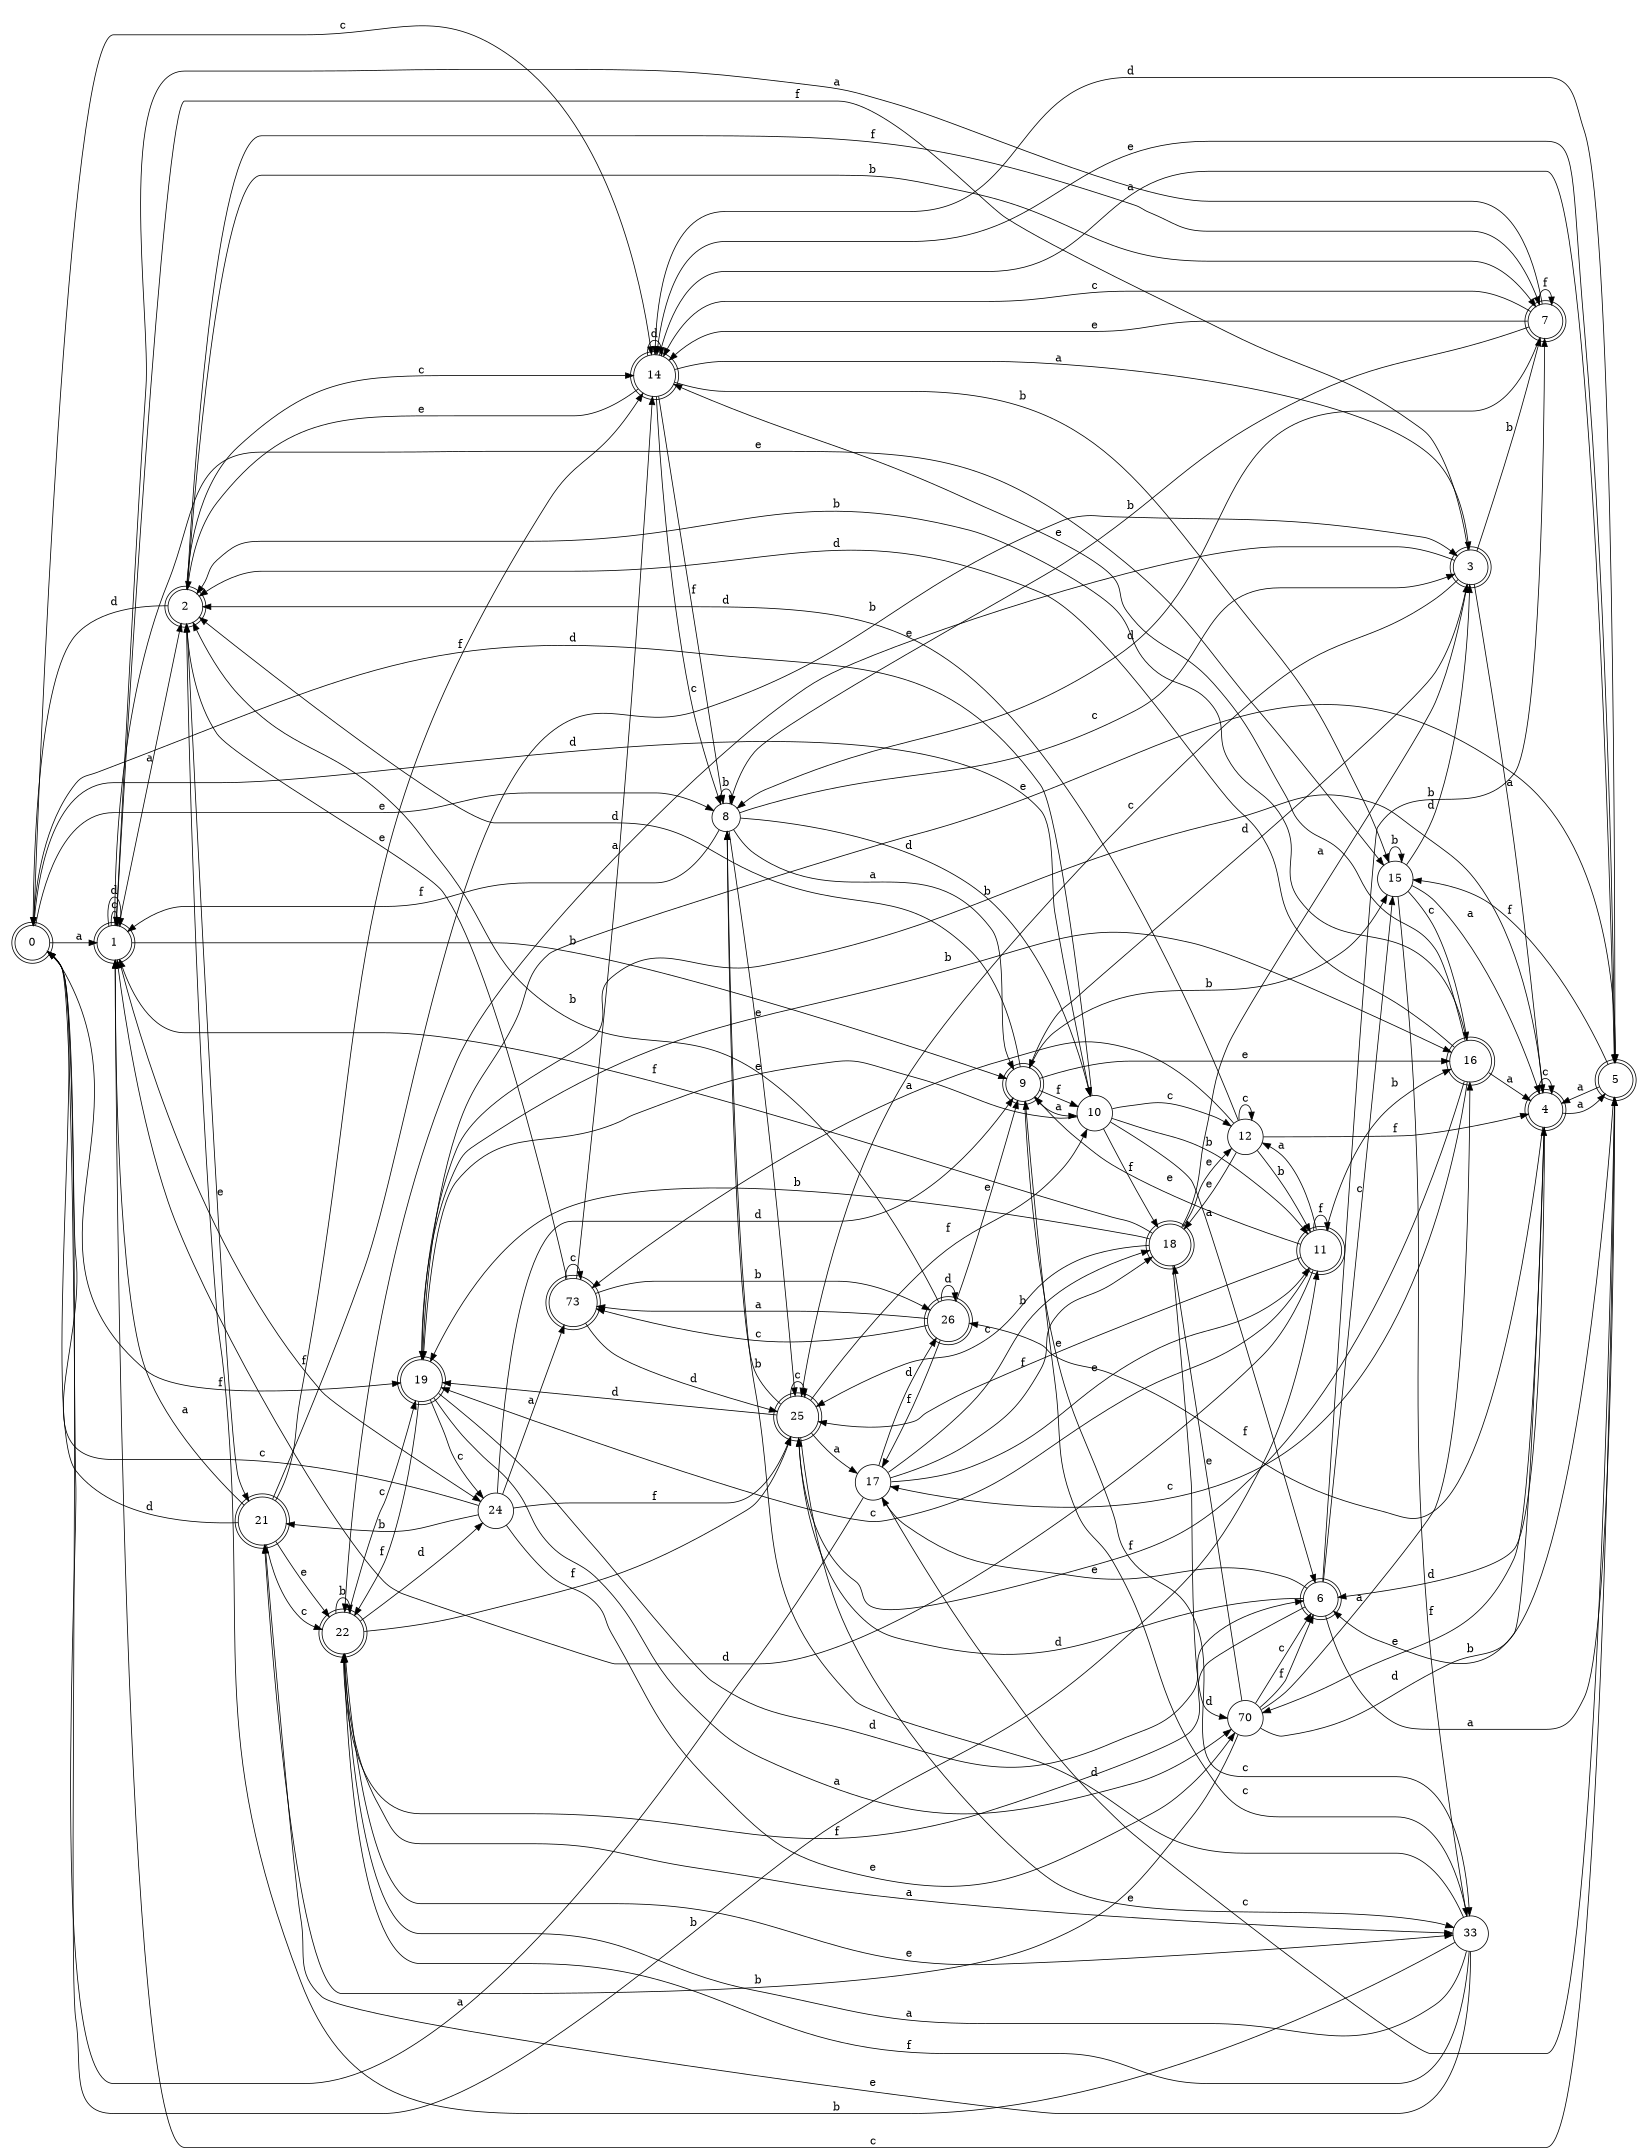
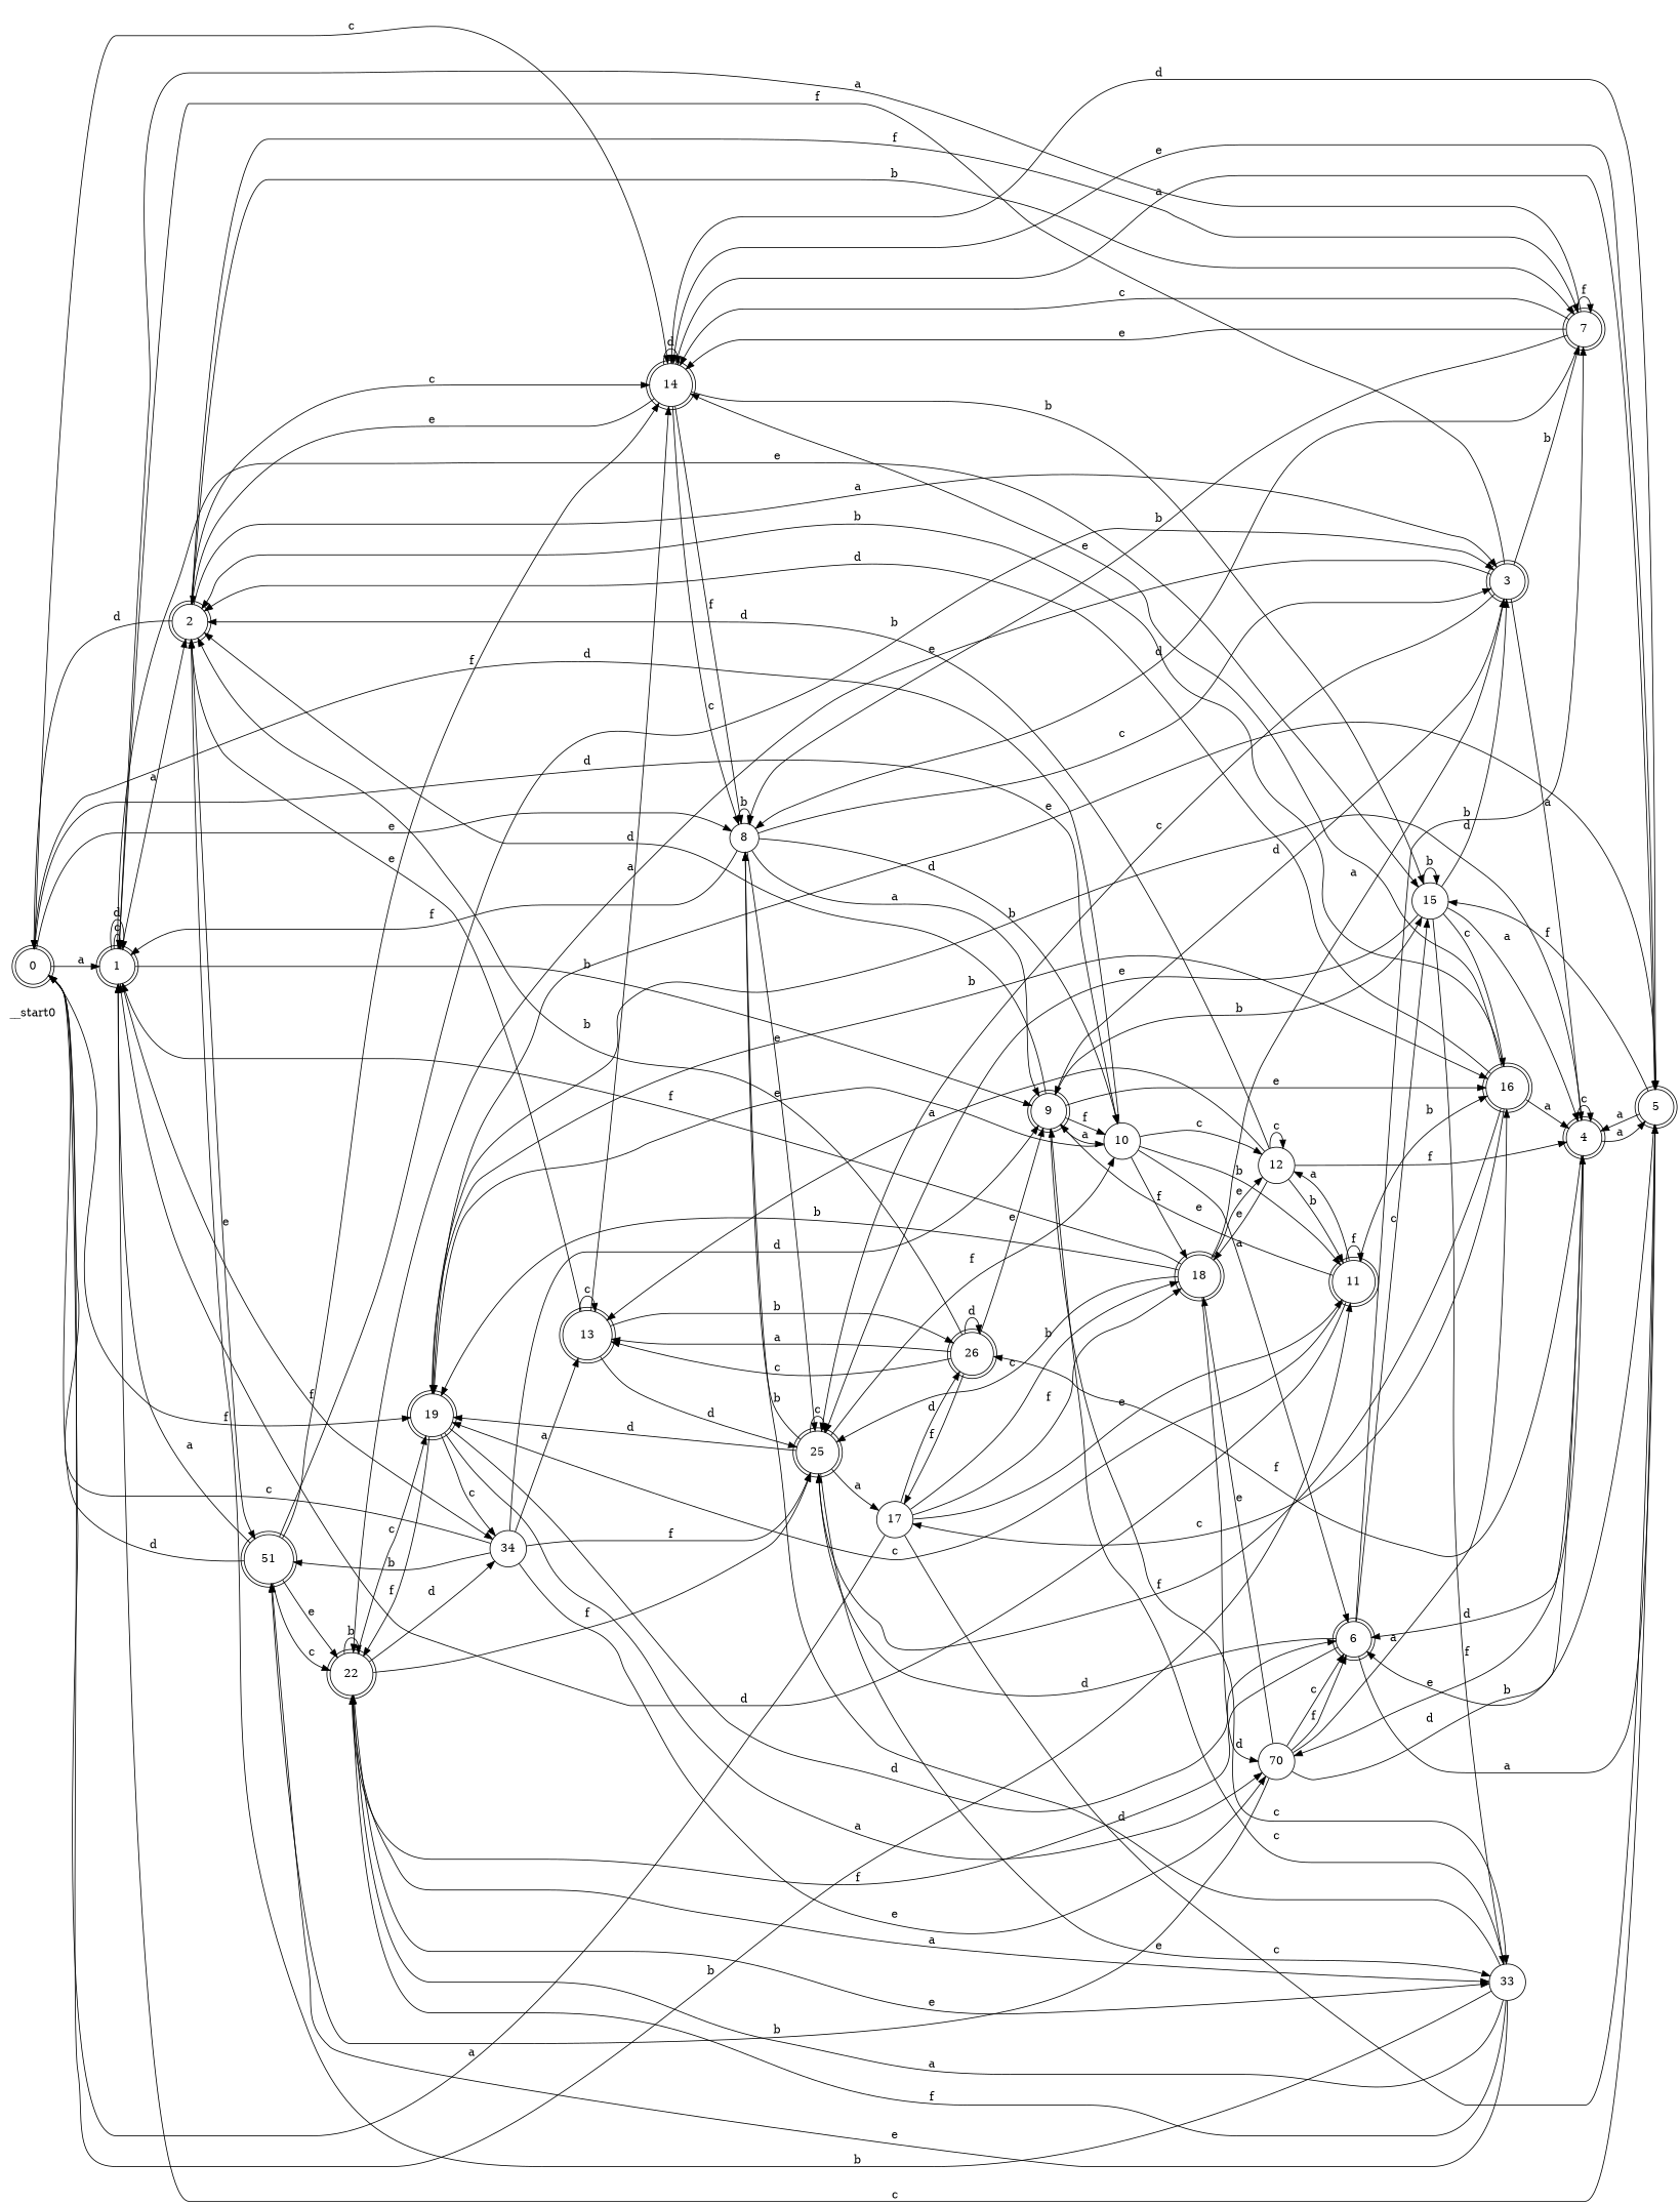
  digraph {
    rankdir=LR
    node [shape=doublecircle color=black fillcolor=white style="rounded,filled"]
+   __start0 [shape=none color="" fillcolor="" style=""]
    n2 [label=0]
    n3 [label=1]
    n4 [label=8 shape=circle style=filled]
    n5 [label=10 shape=circle style=filled]
    n6 [label=11]
    n7 [label=14]
    n8 [label=19]
    n9 [label=2]
    n10 [label=9]
    n11 [label=15 shape=circle style=filled]
-   n12 [label=24 shape=circle style=filled]
+   n12 [label=34 shape=circle style=filled]
    n13 [label=3]
    n14 [label=25]
    n15 [label=6]
    n16 [label=12 shape=circle style=filled]
    n17 [label=18]
    n18 [label=16]
    n19 [label=5]
    n20 [label=22]
    n21 [label=70 shape=circle style=filled]
    n22 [label=7]
-   n23 [label=21]
+   n23 [label=51]
    n24 [label=33 shape=circle style=filled]
    n25 [label=4]
-   n26 [label=73]
+   n26 [label=13]
    n27 [label=26]
    n28 [label=17 shape=circle style=filled]
    n2 -> n3 [label=a]
    n2 -> n4 [label=e]
    n2 -> n5 [label=d]
    n2 -> n6 [label=b]
    n2 -> n7 [label=c]
    n2 -> n8 [label=f]
    n3 -> n3 [label=c]
    n3 -> n3 [label=d]
    n3 -> n9 [label=a]
    n3 -> n10 [label=b]
    n3 -> n11 [label=e]
    n3 -> n12 [label=f]
    n4 -> n3 [label=f]
    n4 -> n4 [label=b]
    n4 -> n5 [label=d]
    n4 -> n10 [label=a]
    n4 -> n13 [label=c]
    n4 -> n14 [label=e]
    n5 -> n2 [label=d]
    n5 -> n6 [label=b]
    n5 -> n8 [label=e]
    n5 -> n15 [label=a]
    n5 -> n16 [label=c]
    n5 -> n17 [label=f]
    n6 -> n3 [label=d]
    n6 -> n6 [label=f]
    n6 -> n8 [label=c]
    n6 -> n10 [label=e]
    n6 -> n16 [label=a]
    n6 -> n18 [label=b]
    n7 -> n4 [label=c]
    n7 -> n4 [label=f]
    n7 -> n7 [label=d]
    n7 -> n9 [label=e]
    n7 -> n11 [label=b]
    n7 -> n19 [label=a]
    n8 -> n12 [label=c]
    n8 -> n15 [label=d]
    n8 -> n18 [label=b]
    n8 -> n19 [label=e]
    n8 -> n20 [label=f]
    n8 -> n21 [label=a]
    n9 -> n2 [label=d]
    n9 -> n7 [label=c]
-   n7 -> n13 [label=a]
+   n9 -> n13 [label=a]
    n9 -> n22 [label=b]
    n9 -> n22 [label=f]
    n9 -> n23 [label=e]
    n10 -> n5 [label=a]
    n10 -> n5 [label=f]
    n10 -> n9 [label=d]
    n10 -> n11 [label=b]
    n10 -> n18 [label=e]
    n10 -> n24 [label=c]
    n11 -> n11 [label=b]
    n11 -> n13 [label=d]
-   n6 -> n14 [label=e]
+   n11 -> n14 [label=e]
    n11 -> n18 [label=c]
    n11 -> n24 [label=f]
    n11 -> n25 [label=a]
    n12 -> n2 [label=c]
    n12 -> n10 [label=d]
    n12 -> n14 [label=f]
    n12 -> n21 [label=e]
    n12 -> n23 [label=b]
    n12 -> n26 [label=a]
    n13 -> n3 [label=f]
    n13 -> n10 [label=d]
    n13 -> n14 [label=c]
    n13 -> n20 [label=e]
    n13 -> n22 [label=b]
    n13 -> n25 [label=a]
    n14 -> n4 [label=b]
    n14 -> n5 [label=f]
    n14 -> n8 [label=d]
    n14 -> n14 [label=c]
    n14 -> n24 [label=e]
    n14 -> n28 [label=a]
    n15 -> n11 [label=c]
    n15 -> n14 [label=d]
    n15 -> n19 [label=a]
    n15 -> n20 [label=f]
    n15 -> n22 [label=b]
-   n15 -> n28 [label=e]
    n16 -> n6 [label=b]
    n16 -> n9 [label=d]
    n16 -> n16 [label=c]
    n16 -> n17 [label=e]
    n16 -> n25 [label=f]
    n16 -> n26 [label=a]
    n17 -> n3 [label=f]
    n17 -> n8 [label=b]
    n17 -> n13 [label=a]
    n17 -> n14 [label=c]
    n17 -> n16 [label=e]
    n17 -> n21 [label=d]
    n18 -> n7 [label=e]
    n18 -> n9 [label=b]
    n18 -> n9 [label=d]
    n18 -> n14 [label=f]
    n18 -> n25 [label=a]
    n18 -> n28 [label=c]
    n19 -> n3 [label=c]
    n19 -> n7 [label=d]
    n19 -> n7 [label=e]
    n19 -> n11 [label=f]
    n19 -> n15 [label=b]
    n19 -> n25 [label=a]
    n20 -> n8 [label=c]
    n20 -> n12 [label=d]
    n20 -> n14 [label=f]
    n20 -> n20 [label=b]
    n20 -> n24 [label=a]
    n20 -> n24 [label=e]
    n21 -> n15 [label=c]
    n21 -> n15 [label=f]
    n21 -> n17 [label=e]
    n21 -> n18 [label=a]
    n21 -> n23 [label=b]
    n21 -> n25 [label=d]
    n22 -> n3 [label=a]
    n22 -> n4 [label=b]
    n22 -> n4 [label=d]
    n22 -> n7 [label=c]
    n22 -> n7 [label=e]
    n22 -> n22 [label=f]
    n23 -> n2 [label=d]
    n23 -> n3 [label=a]
    n23 -> n7 [label=f]
    n23 -> n13 [label=b]
    n23 -> n20 [label=c]
    n23 -> n20 [label=e]
    n24 -> n4 [label=d]
    n24 -> n9 [label=b]
    n24 -> n10 [label=c]
    n24 -> n20 [label=a]
    n24 -> n20 [label=f]
    n24 -> n23 [label=e]
    n25 -> n8 [label=b]
    n25 -> n15 [label=d]
    n25 -> n19 [label=a]
    n25 -> n21 [label=e]
    n25 -> n25 [label=c]
    n25 -> n27 [label=f]
    n26 -> n7 [label=a]
    n26 -> n9 [label=e]
    n26 -> n14 [label=d]
    n26 -> n26 [label=c]
    n26 -> n27 [label=b]
    n27 -> n9 [label=b]
    n27 -> n10 [label=e]
    n27 -> n26 [label=a]
    n27 -> n26 [label=c]
    n27 -> n27 [label=d]
    n27 -> n28 [label=f]
    n28 -> n2 [label=a]
    n28 -> n6 [label=e]
    n28 -> n17 [label=b]
    n28 -> n17 [label=f]
    n28 -> n19 [label=c]
    n28 -> n27 [label=d]
  }
